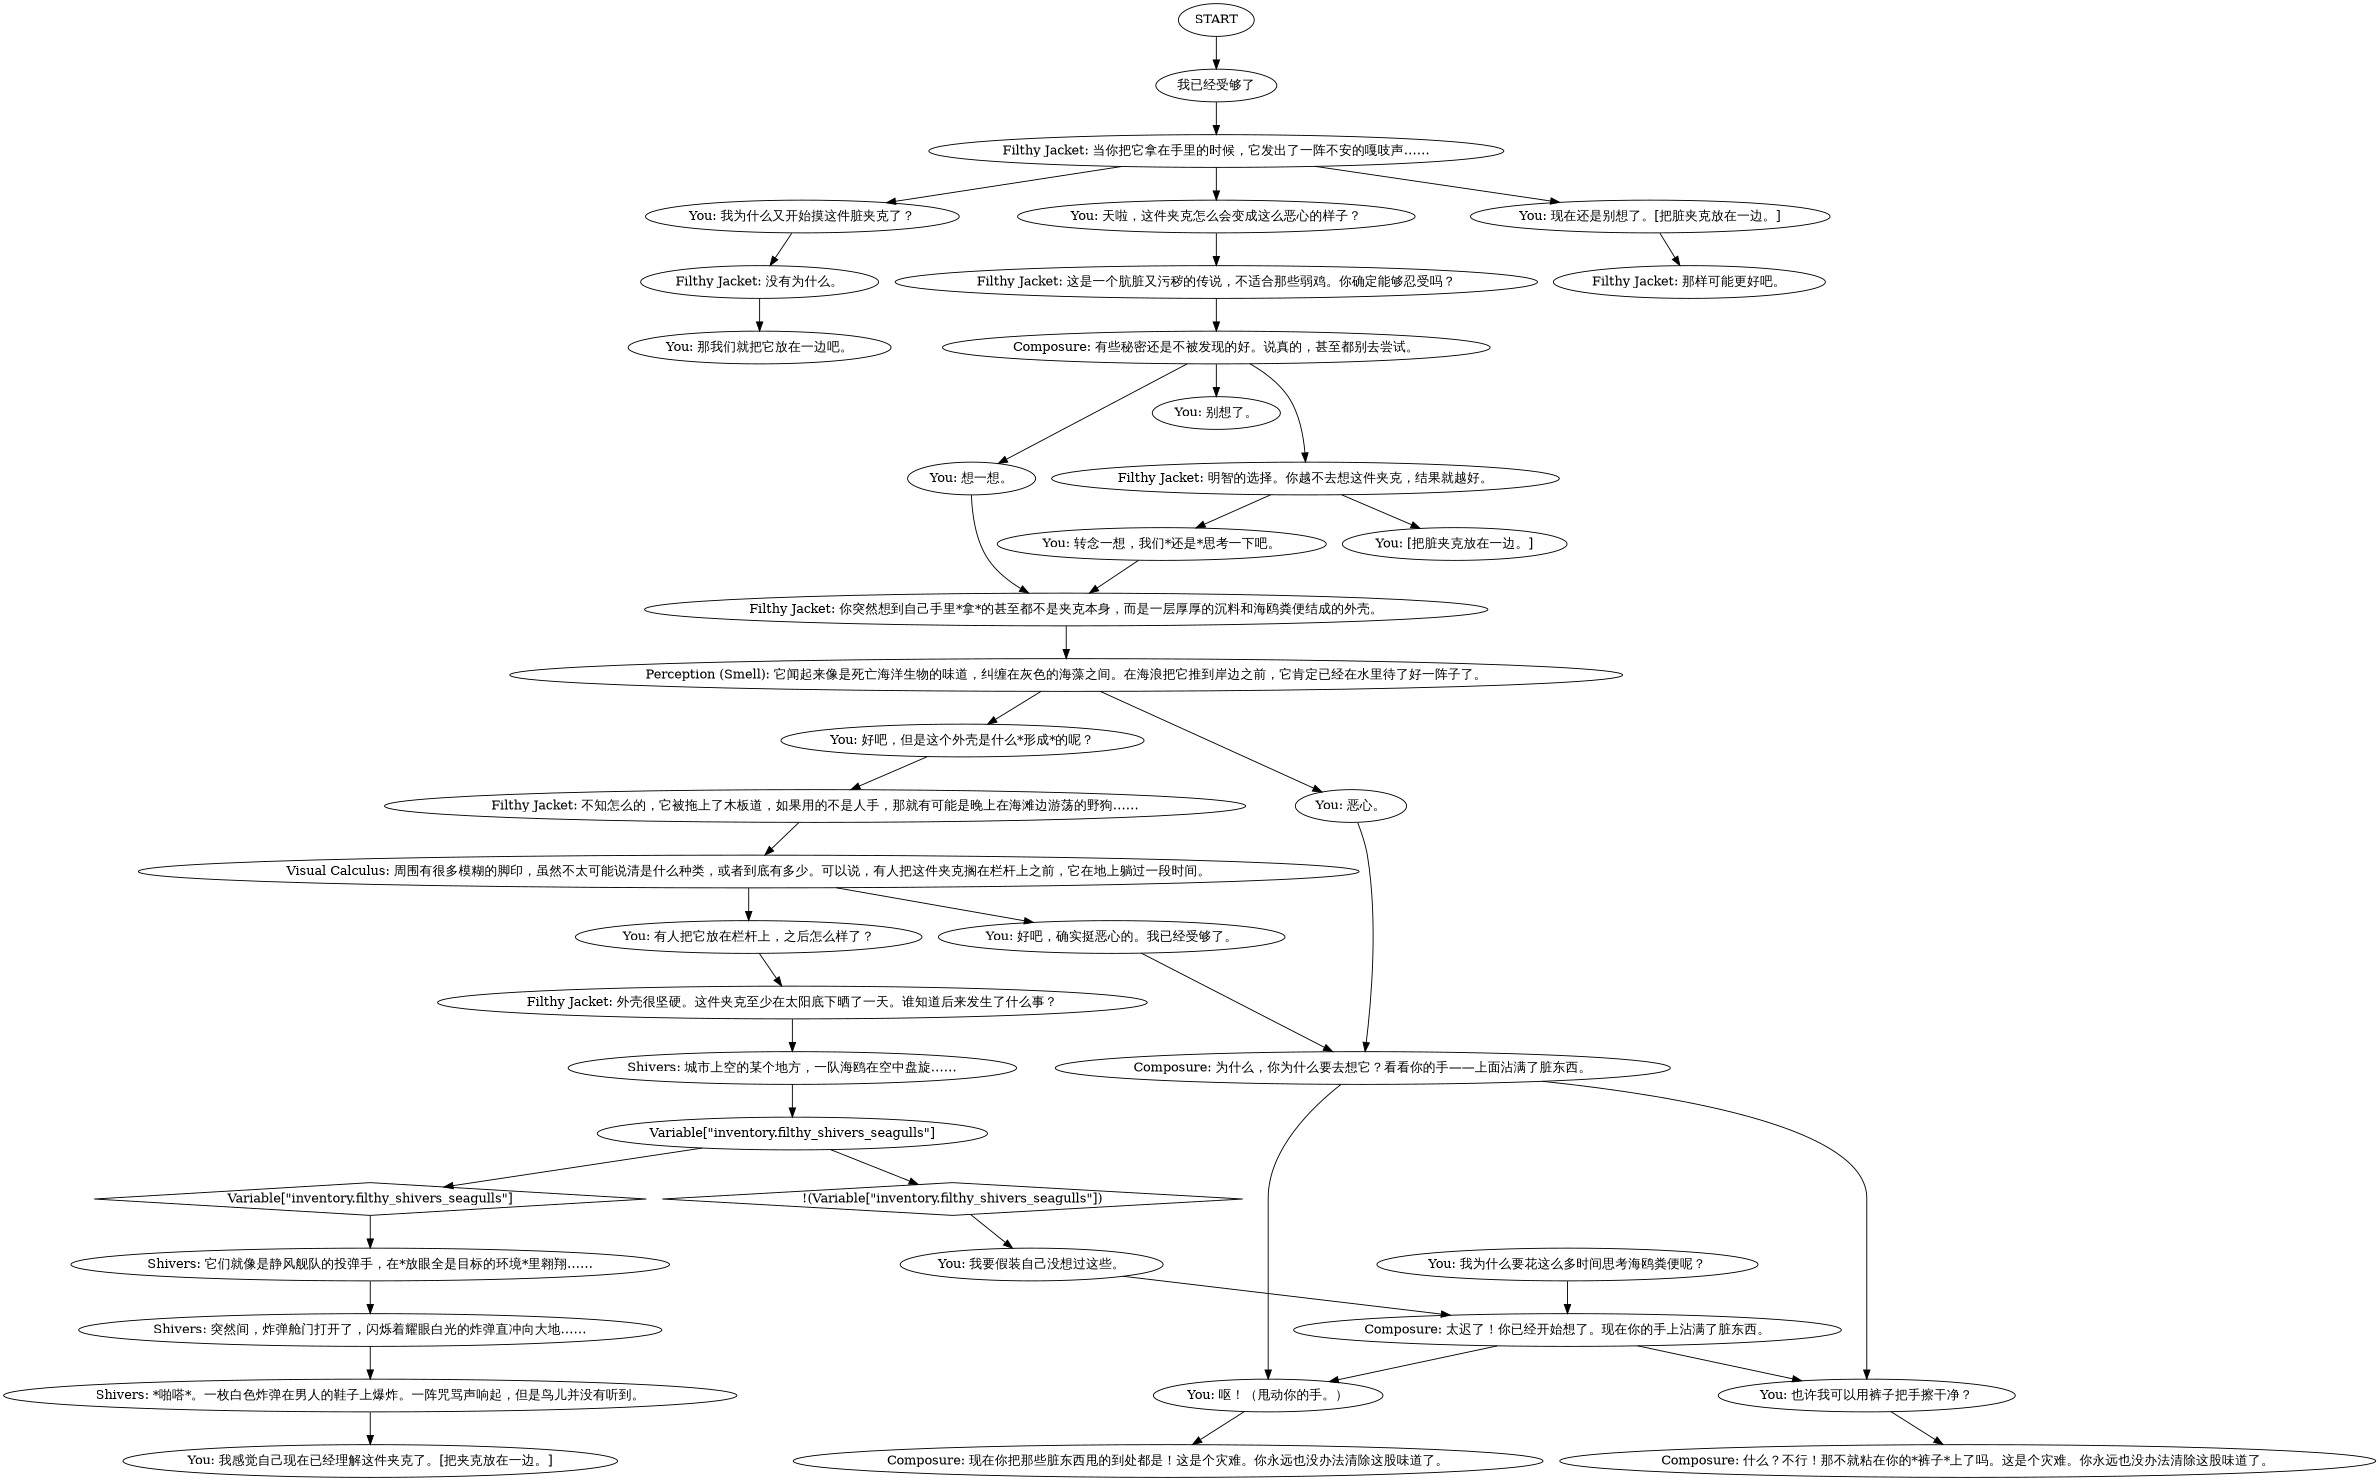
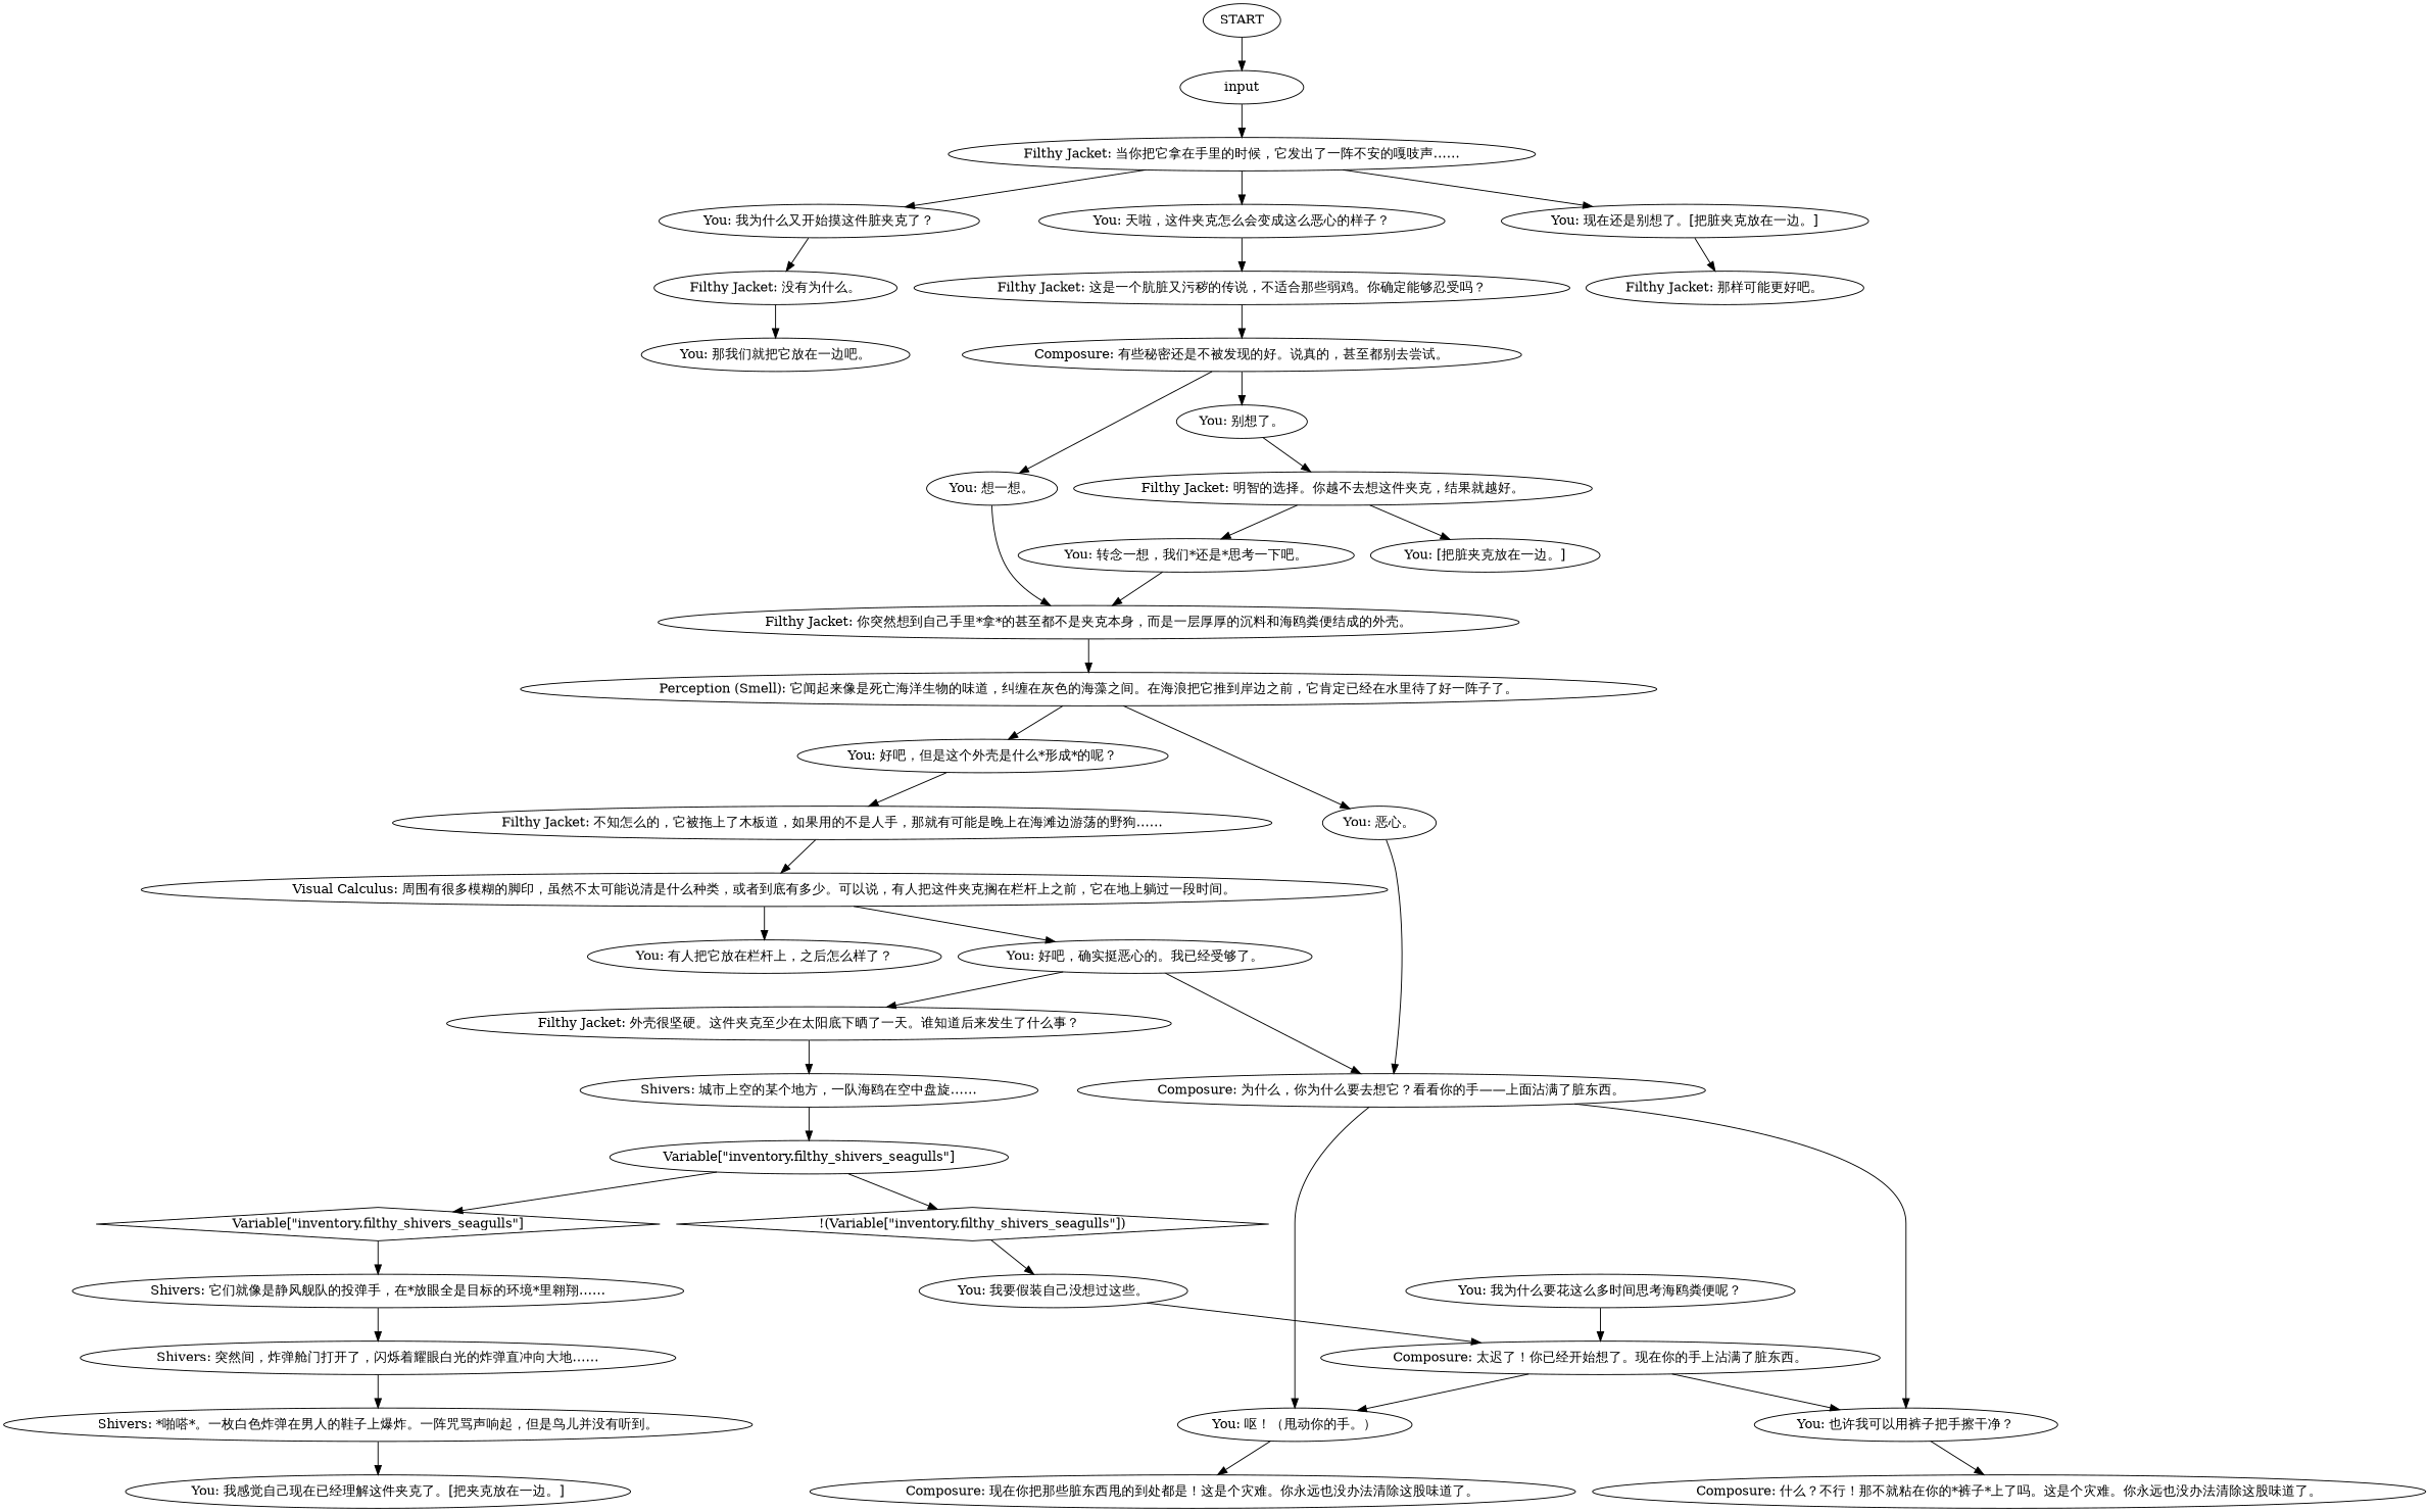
  digraph {
    n1 [label=START]
-   n2 [label="我已经受够了"]
+   n2 [label=input]
    n3 [label="Filthy Jacket: 当你把它拿在手里的时候，它发出了一阵不安的嘎吱声……"]
    n4 [label="You: 我为什么又开始摸这件脏夹克了？"]
    n5 [label="You: 天啦，这件夹克怎么会变成这么恶心的样子？"]
    n6 [label="You: 现在还是别想了。[把脏夹克放在一边。]"]
    n7 [label="Filthy Jacket: 没有为什么。"]
    n8 [label="You: 那我们就把它放在一边吧。"]
    n9 [label="Filthy Jacket: 这是一个肮脏又污秽的传说，不适合那些弱鸡。你确定能够忍受吗？"]
    n10 [label="Filthy Jacket: 那样可能更好吧。"]
    n11 [label="You: 转念一想，我们*还是*思考一下吧。"]
    n12 [label="Filthy Jacket: 你突然想到自己手里*拿*的甚至都不是夹克本身，而是一层厚厚的沉料和海鸥粪便结成的外壳。"]
    n13 [label="Perception (Smell): 它闻起来像是死亡海洋生物的味道，纠缠在灰色的海藻之间。在海浪把它推到岸边之前，它肯定已经在水里待了好一阵子了。"]
    n14 [label="You: 有人把它放在栏杆上，之后怎么样了？"]
    n15 [label="Filthy Jacket: 外壳很坚硬。这件夹克至少在太阳底下晒了一天。谁知道后来发生了什么事？"]
    n16 [label="Shivers: 城市上空的某个地方，一队海鸥在空中盘旋……"]
    n17 [label="Shivers: *啪嗒*。一枚白色炸弹在男人的鞋子上爆炸。一阵咒骂声响起，但是鸟儿并没有听到。"]
    n18 [label="You: 我感觉自己现在已经理解这件夹克了。[把夹克放在一边。]"]
    n19 [label="You: 我为什么要花这么多时间思考海鸥粪便呢？"]
    n20 [label="Composure: 太迟了！你已经开始想了。现在你的手上沾满了脏东西。"]
    n21 [label="Variable[\"inventory.filthy_shivers_seagulls\"]"]
    n22 [label="Variable[\"inventory.filthy_shivers_seagulls\"]" shape=diamond]
    n23 [label="!(Variable[\"inventory.filthy_shivers_seagulls\"])" shape=diamond]
    n24 [label="Shivers: 它们就像是静风舰队的投弹手，在*放眼全是目标的环境*里翱翔……"]
    n25 [label="You: 我要假装自己没想过这些。"]
    n26 [label="Shivers: 突然间，炸弹舱门打开了，闪烁着耀眼白光的炸弹直冲向大地……"]
    n27 [label="Composure: 什么？不行！那不就粘在你的*裤子*上了吗。这是个灾难。你永远也没办法清除这股味道了。"]
    n28 [label="Filthy Jacket: 明智的选择。你越不去想这件夹克，结果就越好。"]
    n29 [label="You: [把脏夹克放在一边。]"]
    n30 [label="You: 好吧，但是这个外壳是什么*形成*的呢？"]
    n31 [label="You: 恶心。"]
    n32 [label="You: 也许我可以用裤子把手擦干净？"]
    n33 [label="You: 呕！（甩动你的手。）"]
    n34 [label="Filthy Jacket: 不知怎么的，它被拖上了木板道，如果用的不是人手，那就有可能是晚上在海滩边游荡的野狗……"]
    n35 [label="Visual Calculus: 周围有很多模糊的脚印，虽然不太可能说清是什么种类，或者到底有多少。可以说，有人把这件夹克搁在栏杆上之前，它在地上躺过一段时间。"]
    n36 [label="You: 好吧，确实挺恶心的。我已经受够了。"]
    n37 [label="Composure: 有些秘密还是不被发现的好。说真的，甚至都别去尝试。"]
    n38 [label="You: 别想了。"]
    n39 [label="You: 想一想。"]
    n40 [label="Composure: 现在你把那些脏东西甩的到处都是！这是个灾难。你永远也没办法清除这股味道了。"]
    n41 [label="Composure: 为什么，你为什么要去想它？看看你的手——上面沾满了脏东西。"]
    n1 -> n2
    n2 -> n3
    n3 -> n4
    n3 -> n5
    n3 -> n6
    n4 -> n7
    n5 -> n9
    n6 -> n10
    n7 -> n8
    n9 -> n37
    n11 -> n12
    n12 -> n13
    n13 -> n30
    n13 -> n31
-   n14 -> n15
+   n36 -> n15
    n15 -> n16
    n16 -> n21
    n17 -> n18
    n19 -> n20
    n20 -> n32
    n20 -> n33
    n21 -> n22
    n21 -> n23
    n22 -> n24
    n23 -> n25
    n24 -> n26
    n25 -> n20
    n26 -> n17
    n28 -> n11
    n28 -> n29
    n30 -> n34
    n31 -> n41
    n32 -> n27
    n33 -> n40
    n34 -> n35
    n35 -> n14
    n35 -> n36
    n36 -> n41
    n37 -> n38
    n37 -> n39
-   n37 -> n28
+   n38 -> n28
    n39 -> n12
    n41 -> n32
    n41 -> n33
  }
